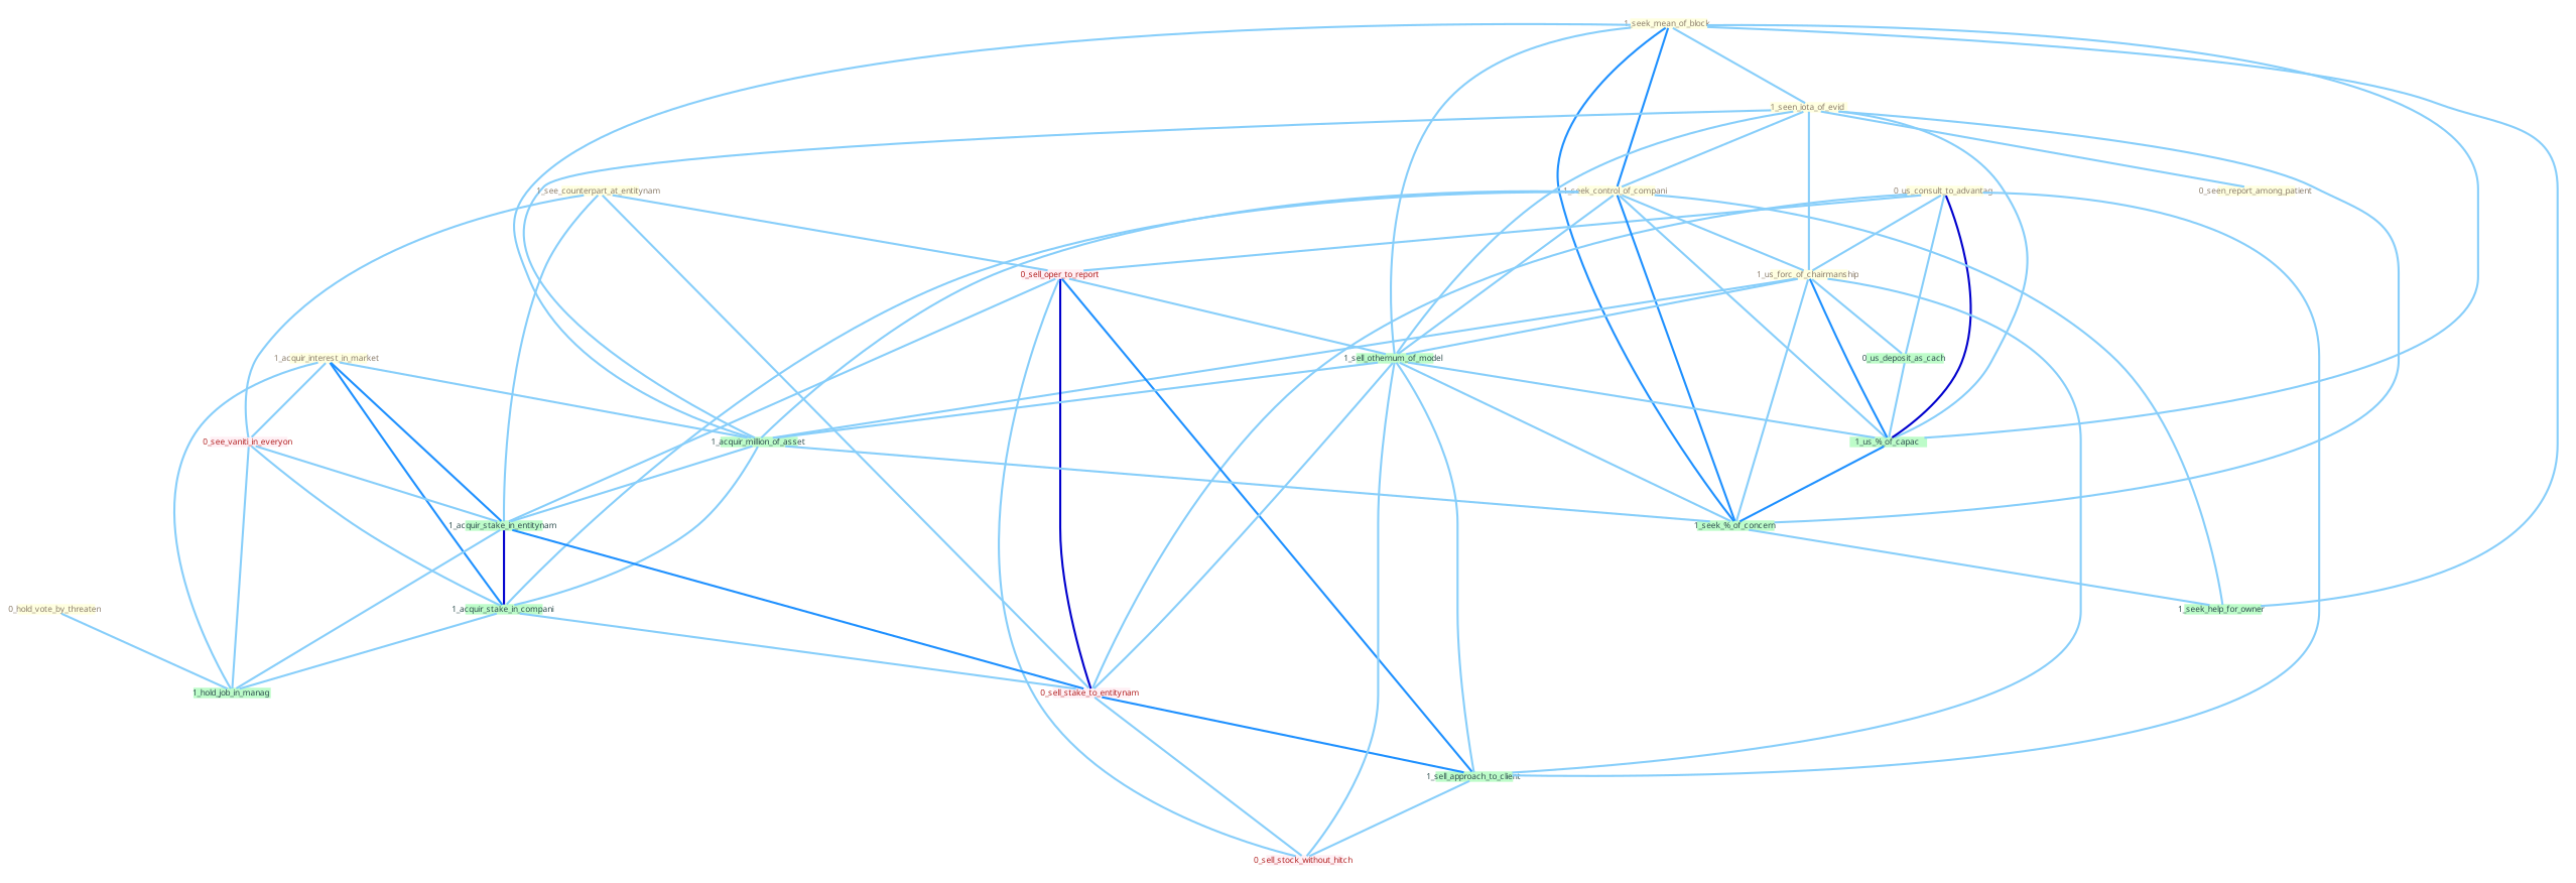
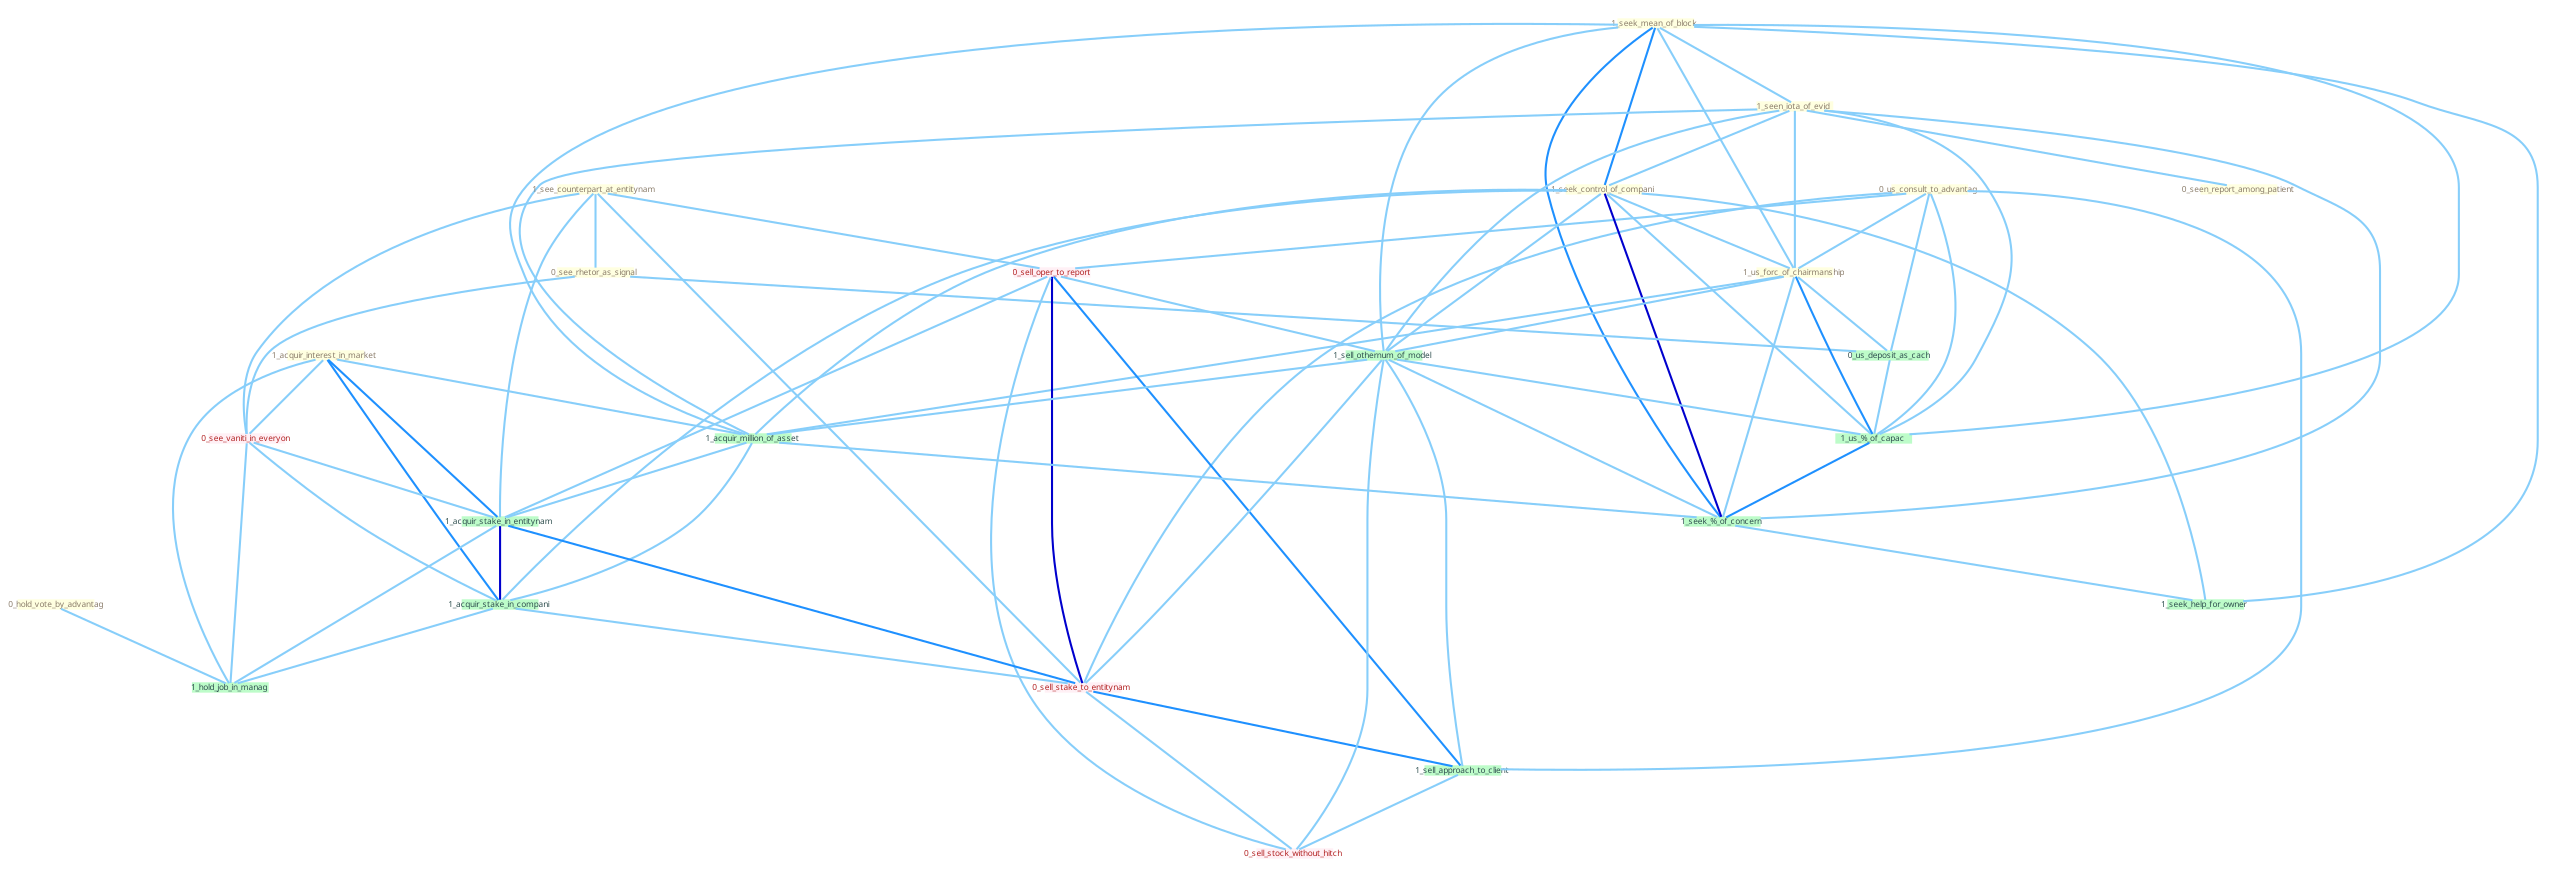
  graph {
    fontname="Noto Sans"
    node [color="#ffffe0" fixedsize=true fontcolor="#8b7d6b" fontname="Noto Sans" fontsize=4 shape=polygon style=filled]
    edge [color="#87cefa" fontname="Noto Sans" w=1]
    "1_seek_mean_of_block " [height=.06 width=.5]
    "1_seen_iota_of_evid " [height=.06 width=.5]
    "0_us_consult_to_advantag " [height=.06 width=.5]
-   "0_hold_vote_by_threaten " [height=.06 width=.5]
+   "0_hold_vote_by_threaten " [height=.06 width=.5 label="0_hold_vote_by_advantag"]
    "1_seek_control_of_compani " [height=.06 width=.5]
    "1_see_counterpart_at_entitynam " [height=.06 width=.5]
    "0_seen_report_among_patient " [height=.06 width=.5]
+   "0_see_rhetor_as_signal " [height=.06 width=.5]
    "1_us_forc_of_chairmanship " [height=.06 width=.5]
    "1_acquir_interest_in_market " [height=.06 width=.5]
    n11 [color="#fff0f5" fontcolor="#b22222" height=.06 label="0_sell_oper_to_report" width=.5]
    "0_see_vaniti_in_everyon " [color="#fff0f5" fontcolor="#b22222" height=.06 width=.5]
    "0_sell_stake_to_entitynam " [color="#fff0f5" fontcolor="#b22222" height=.06 width=.5]
    "0_sell_stock_without_hitch " [color="#fff0f5" fontcolor="#b22222" height=.06 width=.5]
    "1_sell_othernum_of_model " [color="#BDFCC9" fontcolor="#2f4f4f" height=.06 width=.5]
    "1_acquir_million_of_asset " [color="#BDFCC9" fontcolor="#2f4f4f" height=.06 width=.5]
    "1_us_%_of_capac " [color="#BDFCC9" fontcolor="#2f4f4f" height=.06 width=.5]
    "1_seek_%_of_concern " [color="#BDFCC9" fontcolor="#2f4f4f" height=.06 width=.5]
    "1_seek_help_for_owner " [color="#BDFCC9" fontcolor="#2f4f4f" height=.06 width=.5]
    "0_us_deposit_as_cach " [color="#BDFCC9" fontcolor="#2f4f4f" height=.06 width=.5]
    "1_sell_approach_to_client " [color="#BDFCC9" fontcolor="#2f4f4f" height=.06 width=.5]
    "1_hold_job_in_manag " [color="#BDFCC9" fontcolor="#2f4f4f" height=.06 width=.5]
    "1_acquir_stake_in_compani " [color="#BDFCC9" fontcolor="#2f4f4f" height=.06 width=.5]
    "1_acquir_stake_in_entitynam " [color="#BDFCC9" fontcolor="#2f4f4f" height=.06 width=.5]
    subgraph sub_1 {
      "1_seek_mean_of_block "
      "1_seen_iota_of_evid "
      "0_us_consult_to_advantag "
      "0_hold_vote_by_threaten "
      "1_seek_control_of_compani "
      "1_see_counterpart_at_entitynam "
      "0_seen_report_among_patient "
+     "0_see_rhetor_as_signal "
      "1_us_forc_of_chairmanship "
      "1_acquir_interest_in_market "
    }
    subgraph sub_2 {
      n11
      "0_see_vaniti_in_everyon "
      "0_sell_stake_to_entitynam "
      "0_sell_stock_without_hitch "
    }
    "1_seek_mean_of_block " -- "1_seen_iota_of_evid "
    "1_seek_mean_of_block " -- "1_seek_control_of_compani " [color="#1e90ff" w=2]
-   "1_sell_approach_to_client " -- "1_us_forc_of_chairmanship "
+   "1_seek_mean_of_block " -- "1_us_forc_of_chairmanship "
    "1_seek_mean_of_block " -- "1_sell_othernum_of_model "
    "1_seek_mean_of_block " -- "1_acquir_million_of_asset "
    "1_seek_mean_of_block " -- "1_us_%_of_capac "
    "1_seek_mean_of_block " -- "1_seek_%_of_concern " [color="#1e90ff" w=2]
    "1_seek_mean_of_block " -- "1_seek_help_for_owner "
    "1_seen_iota_of_evid " -- "1_seek_control_of_compani "
    "1_seen_iota_of_evid " -- "0_seen_report_among_patient "
    "1_seen_iota_of_evid " -- "1_us_forc_of_chairmanship "
    "1_seen_iota_of_evid " -- "1_sell_othernum_of_model "
    "1_seen_iota_of_evid " -- "1_acquir_million_of_asset "
    "1_seen_iota_of_evid " -- "1_us_%_of_capac "
    "1_seen_iota_of_evid " -- "1_seek_%_of_concern "
    "0_us_consult_to_advantag " -- "1_us_forc_of_chairmanship "
    "0_us_consult_to_advantag " -- n11
    "0_us_consult_to_advantag " -- "0_sell_stake_to_entitynam "
-   "0_us_consult_to_advantag " -- "1_us_%_of_capac " [color="#0000cd"]
+   "0_us_consult_to_advantag " -- "1_us_%_of_capac "
    "0_us_consult_to_advantag " -- "0_us_deposit_as_cach "
    "0_us_consult_to_advantag " -- "1_sell_approach_to_client "
    "0_hold_vote_by_threaten " -- "1_hold_job_in_manag "
    "1_seek_control_of_compani " -- "1_us_forc_of_chairmanship "
    "1_seek_control_of_compani " -- "1_sell_othernum_of_model "
    "1_seek_control_of_compani " -- "1_acquir_million_of_asset "
    "1_seek_control_of_compani " -- "1_us_%_of_capac "
-   "1_seek_control_of_compani " -- "1_seek_%_of_concern " [color="#1e90ff" w=2]
+   "1_seek_control_of_compani " -- "1_seek_%_of_concern " [color="#0000cd" w=2]
    "1_seek_control_of_compani " -- "1_seek_help_for_owner "
    "1_seek_control_of_compani " -- "1_acquir_stake_in_compani "
+   "1_see_counterpart_at_entitynam " -- "0_see_rhetor_as_signal "
    "1_see_counterpart_at_entitynam " -- n11
    "1_see_counterpart_at_entitynam " -- "0_see_vaniti_in_everyon "
    "1_see_counterpart_at_entitynam " -- "0_sell_stake_to_entitynam "
    "1_see_counterpart_at_entitynam " -- "1_acquir_stake_in_entitynam "
+   "0_see_rhetor_as_signal " -- "0_see_vaniti_in_everyon "
+   "0_see_rhetor_as_signal " -- "0_us_deposit_as_cach "
    "1_us_forc_of_chairmanship " -- "1_sell_othernum_of_model "
    "1_us_forc_of_chairmanship " -- "1_acquir_million_of_asset "
    "1_us_forc_of_chairmanship " -- "1_us_%_of_capac " [color="#1e90ff" w=2]
    "1_us_forc_of_chairmanship " -- "1_seek_%_of_concern "
    "1_us_forc_of_chairmanship " -- "0_us_deposit_as_cach "
    "1_acquir_interest_in_market " -- "0_see_vaniti_in_everyon "
    "1_acquir_interest_in_market " -- "1_acquir_million_of_asset "
    "1_acquir_interest_in_market " -- "1_hold_job_in_manag "
    "1_acquir_interest_in_market " -- "1_acquir_stake_in_compani " [color="#1e90ff" w=2]
    "1_acquir_interest_in_market " -- "1_acquir_stake_in_entitynam " [color="#1e90ff" w=2]
    n11 -- "0_sell_stake_to_entitynam " [color="#0000cd" w=3]
    n11 -- "0_sell_stock_without_hitch "
    n11 -- "1_sell_othernum_of_model "
    n11 -- "1_sell_approach_to_client " [color="#1e90ff" w=2]
    n11 -- "1_acquir_stake_in_entitynam "
    "0_see_vaniti_in_everyon " -- "1_hold_job_in_manag "
    "0_see_vaniti_in_everyon " -- "1_acquir_stake_in_compani "
    "0_see_vaniti_in_everyon " -- "1_acquir_stake_in_entitynam "
    "0_sell_stake_to_entitynam " -- "0_sell_stock_without_hitch "
    "0_sell_stake_to_entitynam " -- "1_sell_approach_to_client " [color="#1e90ff" w=2]
    "1_sell_othernum_of_model " -- "0_sell_stake_to_entitynam "
    "1_sell_othernum_of_model " -- "0_sell_stock_without_hitch "
    "1_sell_othernum_of_model " -- "1_acquir_million_of_asset "
    "1_sell_othernum_of_model " -- "1_us_%_of_capac "
    "1_sell_othernum_of_model " -- "1_seek_%_of_concern "
    "1_sell_othernum_of_model " -- "1_sell_approach_to_client "
    "1_acquir_million_of_asset " -- "1_seek_%_of_concern "
    "1_acquir_million_of_asset " -- "1_acquir_stake_in_compani "
    "1_acquir_million_of_asset " -- "1_acquir_stake_in_entitynam "
    "1_us_%_of_capac " -- "1_seek_%_of_concern " [color="#1e90ff" w=2]
    "1_seek_%_of_concern " -- "1_seek_help_for_owner "
    "0_us_deposit_as_cach " -- "1_us_%_of_capac "
    "1_sell_approach_to_client " -- "0_sell_stock_without_hitch "
    "1_acquir_stake_in_compani " -- "0_sell_stake_to_entitynam "
    "1_acquir_stake_in_compani " -- "1_hold_job_in_manag "
    "1_acquir_stake_in_entitynam " -- "0_sell_stake_to_entitynam " [color="#1e90ff" w=2]
    "1_acquir_stake_in_entitynam " -- "1_hold_job_in_manag "
    "1_acquir_stake_in_entitynam " -- "1_acquir_stake_in_compani " [color="#0000cd" w=3]
  }
